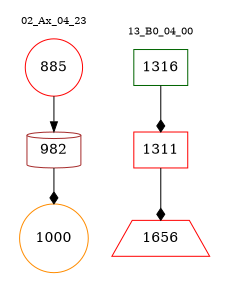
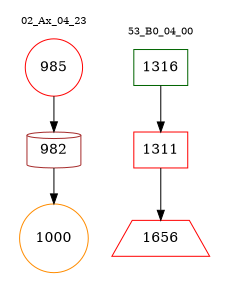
  digraph {
    node [color=red shape=circle]
    edge [arrowhead=normal color=black]
-   n1 [label=885]
+   n1 [label=985]
    n2 [color=brown label=982 shape=cylinder]
    n3 [color=darkorange label=1000]
    n4 [color=darkgreen label=1316 shape=box]
    n5 [label=1311 shape=box]
    n6 [label=1656 shape=trapezium]
    subgraph cluster_1 {
      color=white
      fontsize=10
      label="02_Ax_04_23"
      n1
      n2
      n3
    }
    subgraph cluster_2 {
      color=white
      fontsize=10
-     label="13_B0_04_00"
+     label="53_B0_04_00"
      n4
      n5
      n6
    }
    n1 -> n2
-   n2 -> n3 [arrowhead=diamond]
-   n4 -> n5 [arrowhead=diamond]
-   n5 -> n6 [arrowhead=diamond]
+   n2 -> n3
+   n4 -> n5
+   n5 -> n6
  }
